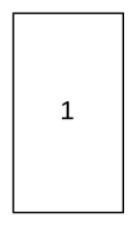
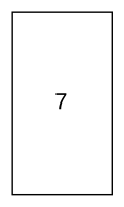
  graph {
    fontname=Arial
    fontsize=8
    splines=true
    rankdir=LR
-   1 [fillcolor=none fixedsize=true fontname=Arial fontsize=8 height=0.832 margin=0 penwidth=0.5 shape=rect width=0.457]
+   1 [fillcolor=none fixedsize=true fontname=Arial fontsize=8 height=0.832 margin=0 penwidth=0.5 shape=rect width=0.457 label=7]
    subgraph sub_1 {
      1
    }
  }
